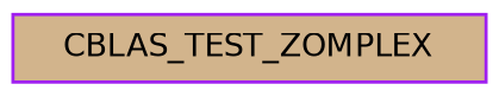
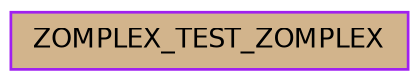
  digraph {
    rankdir=LR
-   n1 [color=purple fillcolor=tan fontname=Helvetica fontsize=10 height=0.2 label=CBLAS_TEST_ZOMPLEX shape=record style=filled width=0.4]
+   n1 [color=purple fillcolor=tan fontname=Helvetica fontsize=10 height=0.2 label=ZOMPLEX_TEST_ZOMPLEX shape=record style=filled width=0.4]
  }
